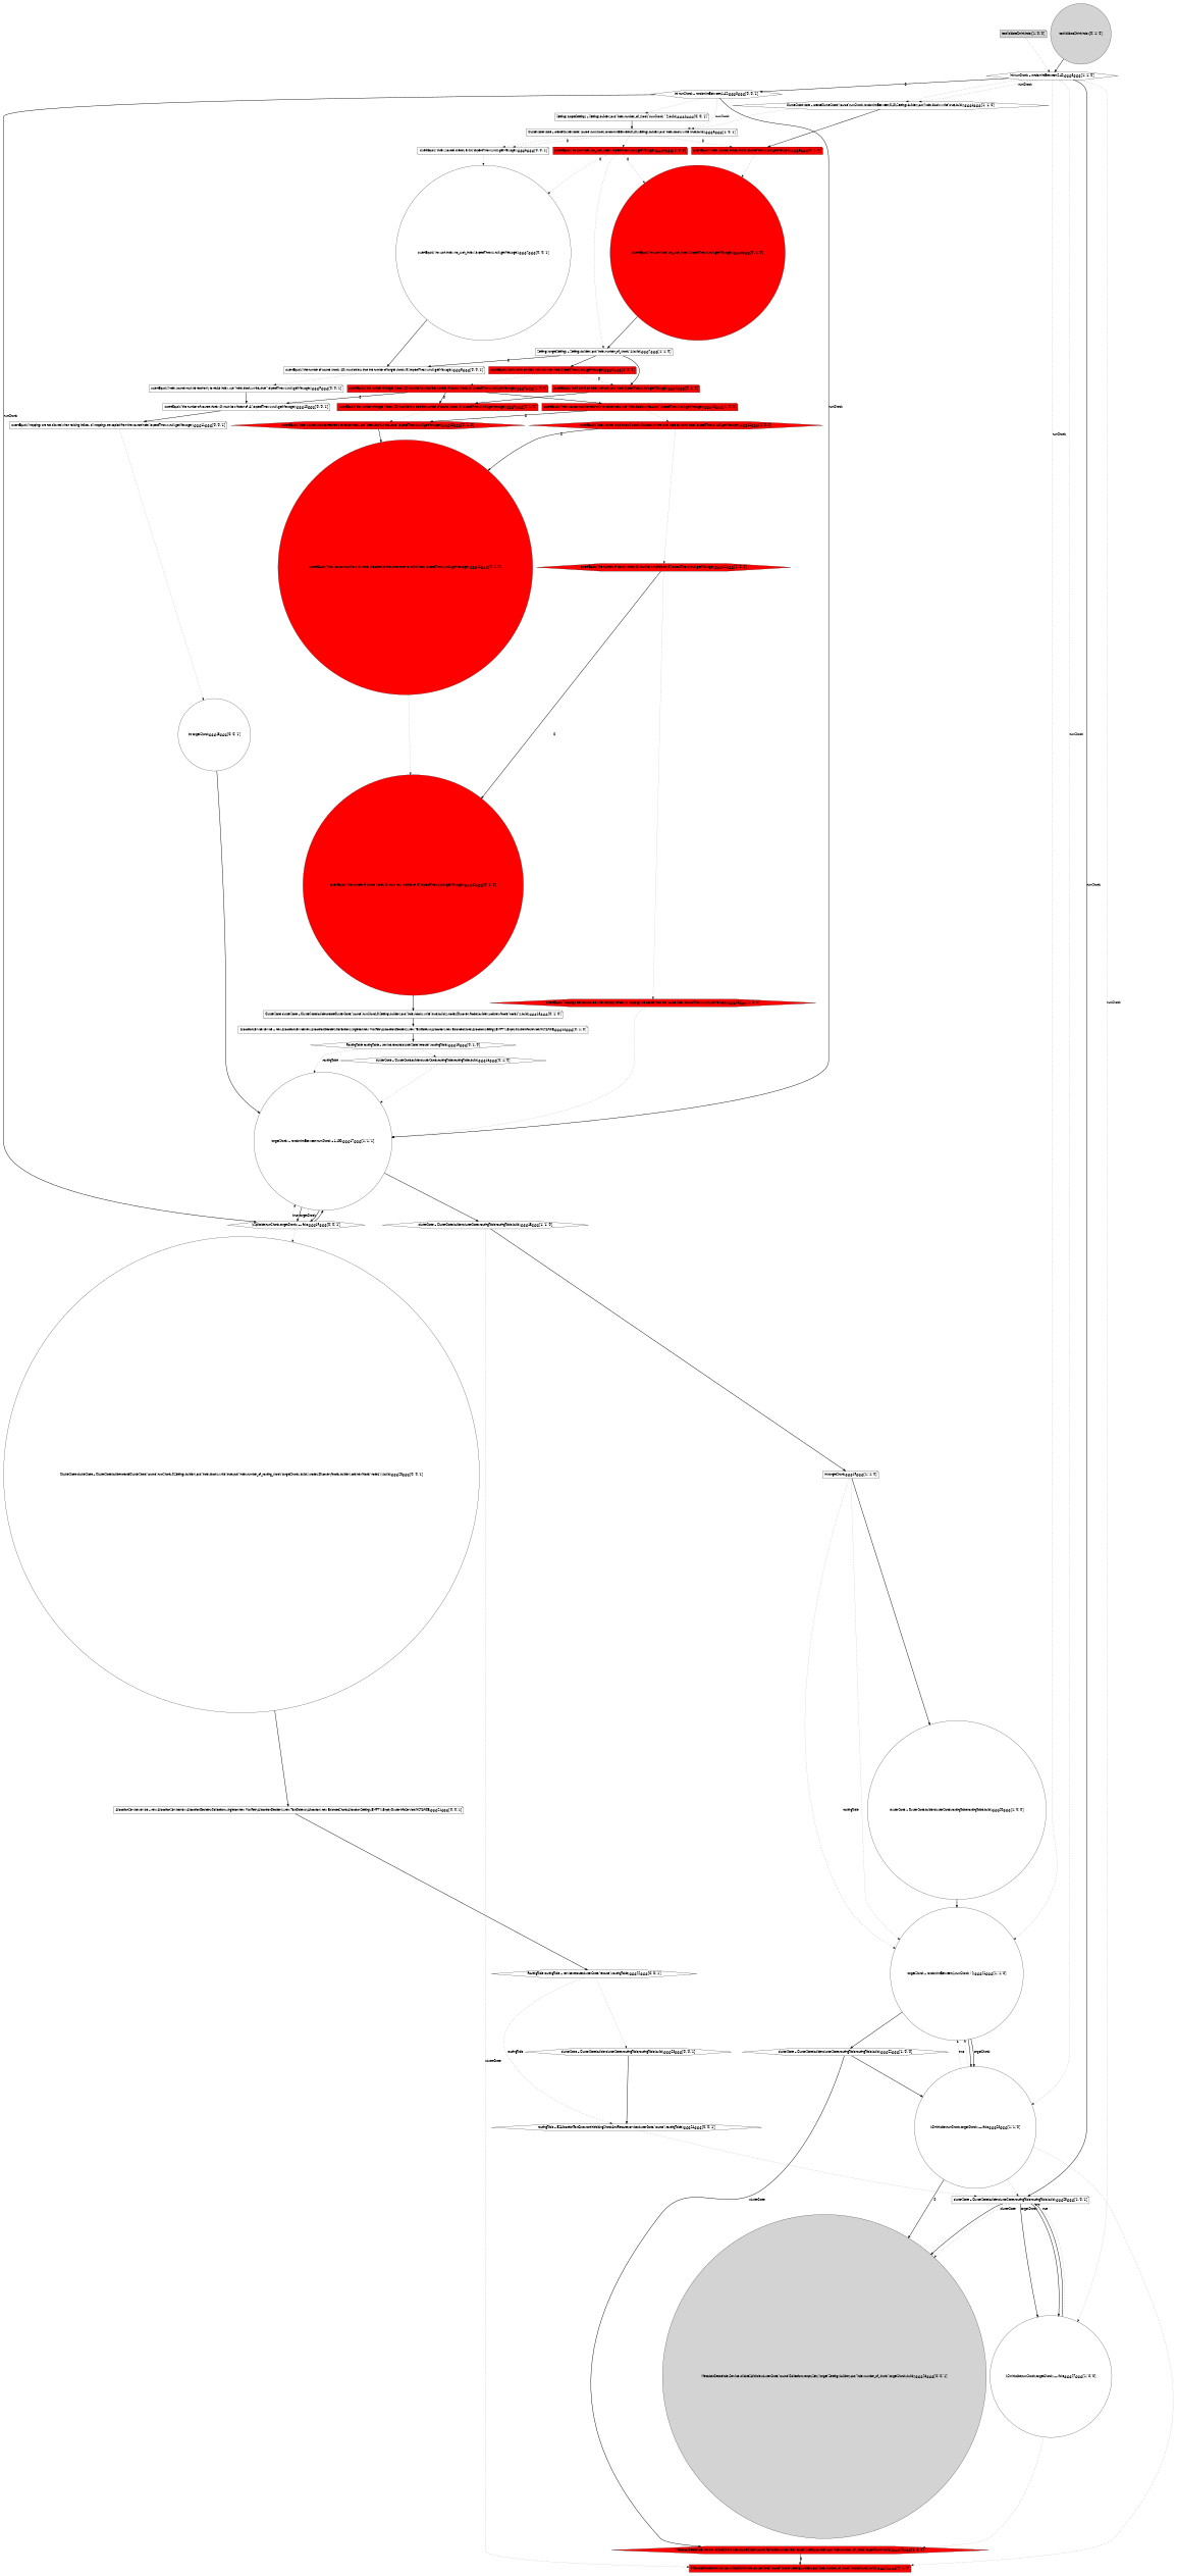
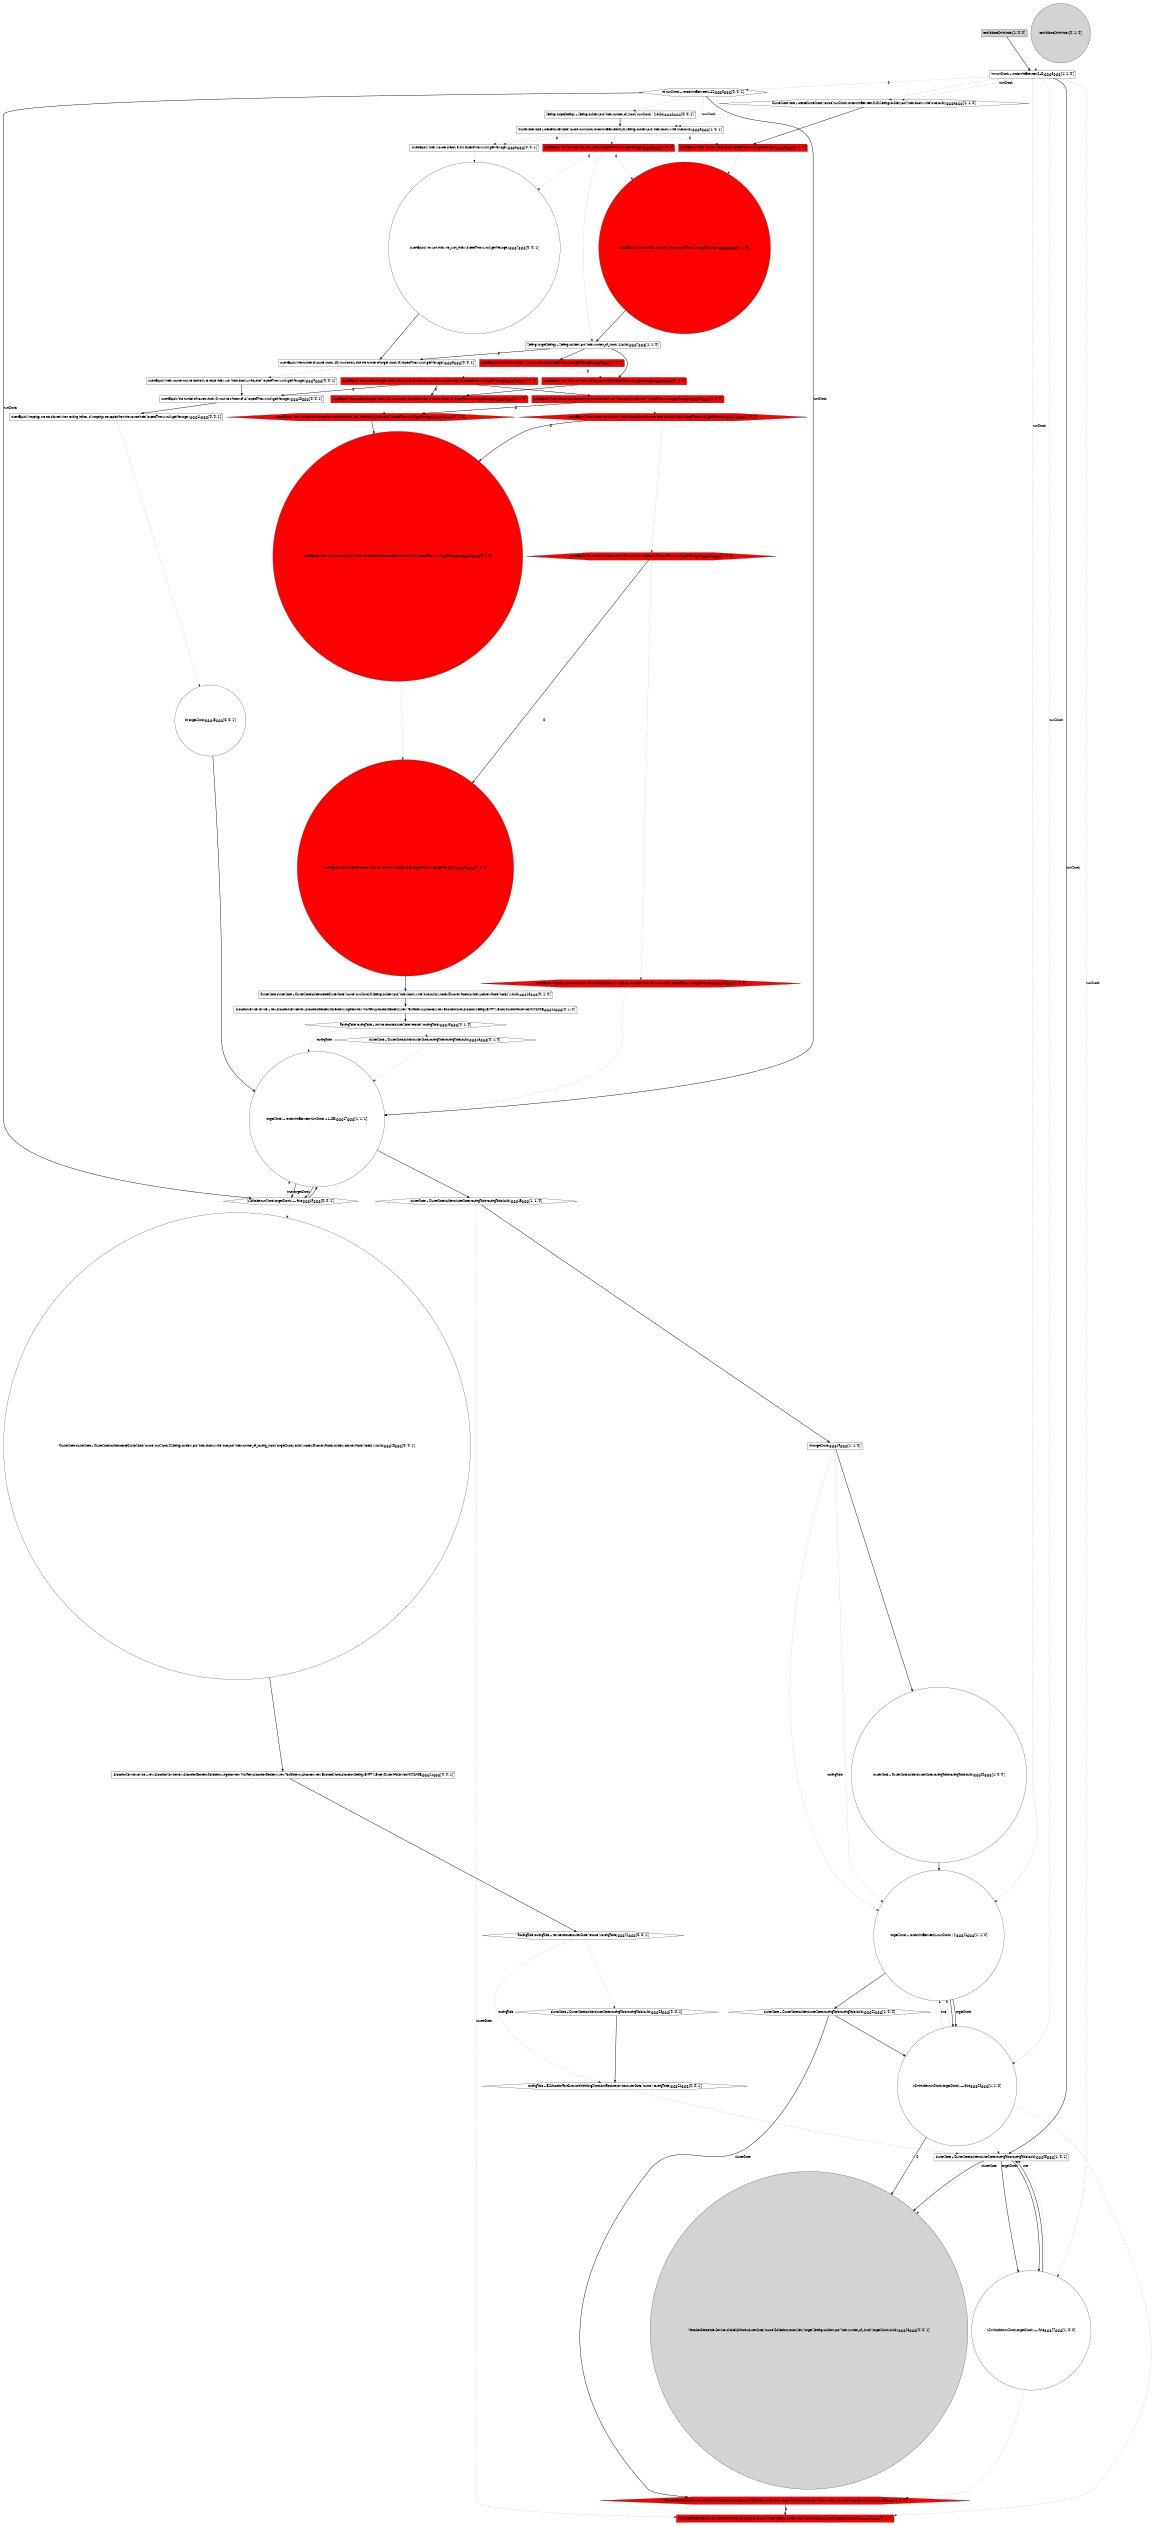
  digraph {
    fontname=Lato
    node [fillcolor=white fontname=Lato shape=note style=filled]
    edge [fontname=Lato style=bold]
    n1 [label="targetShards = randomIntBetween(numShards + 1,100)@@@17@@@['1', '1', '1']" shape=circle]
    n2 [label="clusterState = ClusterState.builder(clusterState).routingTable(routingTable).build()@@@18@@@['1', '1', '0']" shape=hexagon]
    n3 [label="isSplitable(numShards,targetShards) == false@@@19@@@['0', '0', '1']" shape=hexagon]
    n4 [fillcolor=red label="MetadataCreateIndexService.validateShrinkIndex(clusterState,\"source\",\"target\",Settings.builder().put(\"index.number_of_shards\",targetShards).build())@@@24@@@['0', '1', '0']"]
    n5 [label="int targetShards@@@19@@@['1', '1', '0']"]
    n6 [label="ClusterState clusterState = ClusterState.builder(createClusterState(\"source\",numShards,0,Settings.builder().put(\"index.blocks.write\",true).put(\"index.number_of_routing_shards\",targetShards).build())).nodes(DiscoveryNodes.builder().add(newNode(\"node1\"))).build()@@@20@@@['0', '0', '1']" shape=circle]
    n7 [label="assertEquals(\"index (source( already exists\",expectThrows(,null).getMessage())@@@6@@@['0', '0', '1']"]
    n8 [label="assertEquals(\"no such index (no_such_index(\",expectThrows(,null).getMessage())@@@7@@@['0', '0', '1']" shape=circle]
    n9 [label="assertEquals(\"the number of source shards (10( must be less that the number of target shards (5(\",expectThrows(,null).getMessage())@@@8@@@['0', '0', '1']"]
    n10 [fillcolor=red label="assertEquals(\"index source must have all shards allocated on the same node to shrink index\",expectThrows(,null).getMessage())@@@11@@@['0', '1', '0']" shape=circle]
    n11 [fillcolor=red label="assertEquals(\"the number of source shards (8( must be a multiple of (3(\",expectThrows(,null).getMessage())@@@12@@@['0', '1', '0']" shape=circle]
    n12 [label="ClusterState clusterState = ClusterState.builder(createClusterState(\"source\",numShards,0,Settings.builder().put(\"index.blocks.write\",true).build())).nodes(DiscoveryNodes.builder().add(newNode(\"node1\"))).build()@@@13@@@['0', '1', '0']"]
    n13 [label="int targetShards@@@15@@@['0', '0', '1']" shape=circle]
    n14 [fillcolor=red label="assertEquals(\"mappings are not allowed when resizing indices, all mappings are copied from the source index\",expectThrows(,null).getMessage())@@@13@@@['1', '0', '0']" shape=hexagon]
    n15 [label="isShrinkable(numShards,targetShards) == false@@@23@@@['1', '1', '0']" shape=circle]
    n16 [label="clusterState = ClusterState.builder(clusterState).routingTable(routingTable).build()@@@25@@@['1', '0', '1']"]
    n17 [fillcolor=lightgray label="MetadataCreateIndexService.validateSplitIndex(clusterState,\"source\",Collections.emptySet(),\"target\",Settings.builder().put(\"index.number_of_shards\",targetShards).build())@@@26@@@['0', '0', '1']" shape=circle]
    n18 [label="targetShards = randomIntBetween(1,numShards / 2)@@@21@@@['1', '1', '0']" shape=circle]
    n19 [label="isShrinkable(numShards,targetShards) == false@@@27@@@['1', '0', '0']" shape=circle]
    n20 [label="clusterState = ClusterState.builder(clusterState).routingTable(routingTable).build()@@@22@@@['1', '0', '0']" shape=hexagon]
    n21 [label="AllocationService service = new AllocationService(new AllocationDeciders(Collections.singleton(new MaxRetryAllocationDecider())),new TestGatewayAllocator(),new BalancedShardsAllocator(Settings.EMPTY),EmptyClusterInfoService.INSTANCE)@@@14@@@['0', '1', '0']"]
    n22 [label="clusterState = ClusterState.builder(clusterState).routingTable(routingTable).build()@@@20@@@['1', '0', '0']" shape=circle]
    n23 [fillcolor=lightgray label="testValidateShrinkIndex['1', '0', '0']"]
-   n24 [label="int numShards = randomIntBetween(2,42)@@@3@@@['1', '1', '0']" shape=hexagon]
+   n24 [label="int numShards = randomIntBetween(2,42)@@@3@@@['1', '1', '0']"]
    n25 [label="int numShards = randomIntBetween(1,42)@@@3@@@['0', '0', '1']" shape=hexagon]
    n26 [label="ClusterState state = createClusterState(\"source\",numShards,randomIntBetween(0,10),Settings.builder().put(\"index.blocks.write\",true).build())@@@4@@@['1', '1', '0']" shape=hexagon]
    n27 [fillcolor=red label="assertEquals(\"can't shrink an index with only one shard\",expectThrows(,null).getMessage())@@@8@@@['1', '0', '0']"]
    n28 [fillcolor=red label="assertEquals(\"the number of target shards (10( must be less that the number of source shards (5(\",expectThrows(,null).getMessage())@@@9@@@['1', '0', '0']"]
    n29 [fillcolor=red label="assertEquals(\"can't shrink an index with only one shard\",expectThrows(,null).getMessage())@@@8@@@['0', '1', '0']"]
    n30 [label="assertEquals(\"the number of source shards (3( must be a factor of (4(\",expectThrows(,null).getMessage())@@@10@@@['0', '0', '1']"]
    n31 [fillcolor=red label="assertEquals(\"the number of target shards (10( must be less that the number of source shards (5(\",expectThrows(,null).getMessage())@@@9@@@['0', '1', '0']"]
    n32 [fillcolor=red label="assertEquals(\"index source must be read-only to resize index. use \"index.blocks.write=true\"\",expectThrows(,null).getMessage())@@@10@@@['1', '0', '0']"]
    n33 [label="Settings targetSettings = Settings.builder().put(\"index.number_of_shards\",numShards * 2).build()@@@4@@@['0', '0', '1']"]
    n34 [label="ClusterState state = createClusterState(\"source\",numShards,randomIntBetween(0,10),Settings.builder().put(\"index.blocks.write\",true).build())@@@5@@@['1', '0', '1']"]
    n35 [fillcolor=red label="MetadataCreateIndexService.validateShrinkIndex(clusterState,\"source\",Collections.emptySet(),\"target\",Settings.builder().put(\"index.number_of_shards\",targetShards).build())@@@28@@@['1', '0', '0']" shape=hexagon]
    n36 [label="AllocationService service = new AllocationService(new AllocationDeciders(Collections.singleton(new MaxRetryAllocationDecider())),new TestGatewayAllocator(),new BalancedShardsAllocator(Settings.EMPTY),EmptyClusterInfoService.INSTANCE)@@@21@@@['0', '0', '1']"]
    n37 [fillcolor=red label="assertEquals(\"index (source( already exists\",expectThrows(,null).getMessage())@@@5@@@['0', '1', '0']"]
    n38 [fillcolor=red label="assertEquals(\"no such index (no_such_index(\",expectThrows(,null).getMessage())@@@6@@@['1', '0', '0']"]
    n39 [label="Settings targetSettings = Settings.builder().put(\"index.number_of_shards\",1).build()@@@7@@@['1', '1', '0']"]
    n40 [label="assertEquals(\"index source must be read-only to resize index. use \"index.blocks.write=true\"\",expectThrows(,null).getMessage())@@@9@@@['0', '0', '1']"]
    n41 [label="routingTable = ESAllocationTestCase.startInitializingShardsAndReroute(service,clusterState,\"source\").routingTable()@@@24@@@['0', '0', '1']" shape=hexagon]
    n42 [fillcolor=red label="assertEquals(\"no such index (no_such_index(\",expectThrows(,null).getMessage())@@@6@@@['0', '1', '0']" shape=circle]
    n43 [label="RoutingTable routingTable = service.reroute(clusterState,\"reroute\").routingTable()@@@22@@@['0', '0', '1']" shape=hexagon]
    n44 [label="clusterState = ClusterState.builder(clusterState).routingTable(routingTable).build()@@@23@@@['0', '0', '1']" shape=hexagon]
    n45 [label="assertEquals(\"mappings are not allowed when resizing indices, all mappings are copied from the source index\",expectThrows(,null).getMessage())@@@11@@@['0', '0', '1']"]
    n46 [fillcolor=red label="assertEquals(\"index source must be read-only to resize index. use \"index.blocks.write=true\"\",expectThrows(,null).getMessage())@@@10@@@['0', '1', '0']" shape=hexagon]
    n47 [fillcolor=red label="assertEquals(\"index source must have all shards allocated on the same node to shrink index\",expectThrows(,null).getMessage())@@@11@@@['1', '0', '0']" shape=hexagon]
    n48 [label="RoutingTable routingTable = service.reroute(clusterState,\"reroute\").routingTable()@@@15@@@['0', '1', '0']" shape=hexagon]
    n49 [label="clusterState = ClusterState.builder(clusterState).routingTable(routingTable).build()@@@16@@@['0', '1', '0']" shape=hexagon]
    n50 [fillcolor=red label="assertEquals(\"the number of source shards (8( must be a multiple of (3(\",expectThrows(,null).getMessage())@@@12@@@['1', '0', '0']" shape=hexagon]
    n51 [fillcolor=lightgray label="testValidateShrinkIndex['0', '1', '0']" shape=circle]
    n1 -> n2
    n1 -> n3 [label=targetShards]
    n1 -> n3
    n2 -> n4 [label=clusterState style=dotted]
    n2 -> n5
    n3 -> n1
    n3 -> n1 [label=true style=dotted]
    n3 -> n6 [style=dotted]
    n5 -> n18 [label=routingTable style=dotted]
    n5 -> n18 [style=dotted]
    n5 -> n22
    n6 -> n36
    n7 -> n8 [style=dotted]
    n8 -> n9
    n9 -> n40 [style=dotted]
    n10 -> n11 [style=dotted]
    n11 -> n12
    n12 -> n21
    n13 -> n1
    n14 -> n1 [style=dotted]
    n15 -> n4 [style=dotted]
    n15 -> n16 [style=dotted]
    n15 -> n17 [label=0]
    n15 -> n18 [label=true style=dotted]
    n15 -> n18 [style=dotted]
    n16 -> n17 [label=clusterState style=dotted]
    n16 -> n17
    n16 -> n19 [label=targetShards]
    n16 -> n19
    n18 -> n15
    n18 -> n15 [label=targetShards]
    n18 -> n20
    n19 -> n16
    n19 -> n16 [label=true style=dotted]
    n19 -> n35 [style=dotted]
    n20 -> n15
    n20 -> n35 [label=clusterState]
    n21 -> n48
    n22 -> n18
-   n23 -> n24 [style=dotted]
+   n23 -> n24
    n24 -> n15 [label=numShards style=dotted]
    n24 -> n16 [label=numShards]
    n24 -> n18 [label=numShards style=dotted]
    n24 -> n19 [label=numShards style=dotted]
-   n24 -> n25 [label=0]
+   n24 -> n25 [label=0 style=dotted]
    n24 -> n26 [style=dotted]
    n24 -> n26 [label=numShards style=dotted]
    n25 -> n1 [label=numShards]
    n25 -> n3 [label=numShards]
    n25 -> n33 [style=dotted]
    n25 -> n34 [label=numShards style=dotted]
    n26 -> n34 [style=dotted]
    n26 -> n37
    n27 -> n28 [style=dotted]
    n27 -> n29 [label=0 style=dotted]
    n28 -> n30 [label=0]
    n28 -> n31 [label=0]
    n28 -> n32
    n29 -> n31
    n30 -> n45
    n31 -> n46 [style=dotted]
    n32 -> n46 [label=0]
    n32 -> n47 [style=dotted]
    n33 -> n34
    n34 -> n7 [label=0 style=dotted]
    n34 -> n7 [style=dotted]
    n34 -> n37 [label=0 style=dotted]
    n34 -> n38 [style=dotted]
    n35 -> n4 [label=0]
    n36 -> n43
    n37 -> n42 [style=dotted]
    n38 -> n8 [label=0 style=dotted]
    n38 -> n39 [style=dotted]
    n38 -> n42 [label=0 style=dotted]
    n39 -> n9 [label=0]
    n39 -> n27
    n39 -> n29
    n40 -> n30
    n41 -> n16 [style=dotted]
    n42 -> n39
    n43 -> n41 [label=routingTable style=dotted]
    n43 -> n44 [style=dotted]
    n44 -> n41
    n45 -> n13 [style=dotted]
    n46 -> n10
    n47 -> n10 [label=0]
    n47 -> n50 [style=dotted]
    n48 -> n1 [label=routingTable style=dotted]
    n48 -> n49 [style=dotted]
    n49 -> n1 [style=dotted]
    n50 -> n11 [label=0]
    n50 -> n14 [style=dotted]
-   n51 -> n24
+   n51 -> n24 [style=dotted]
  }
